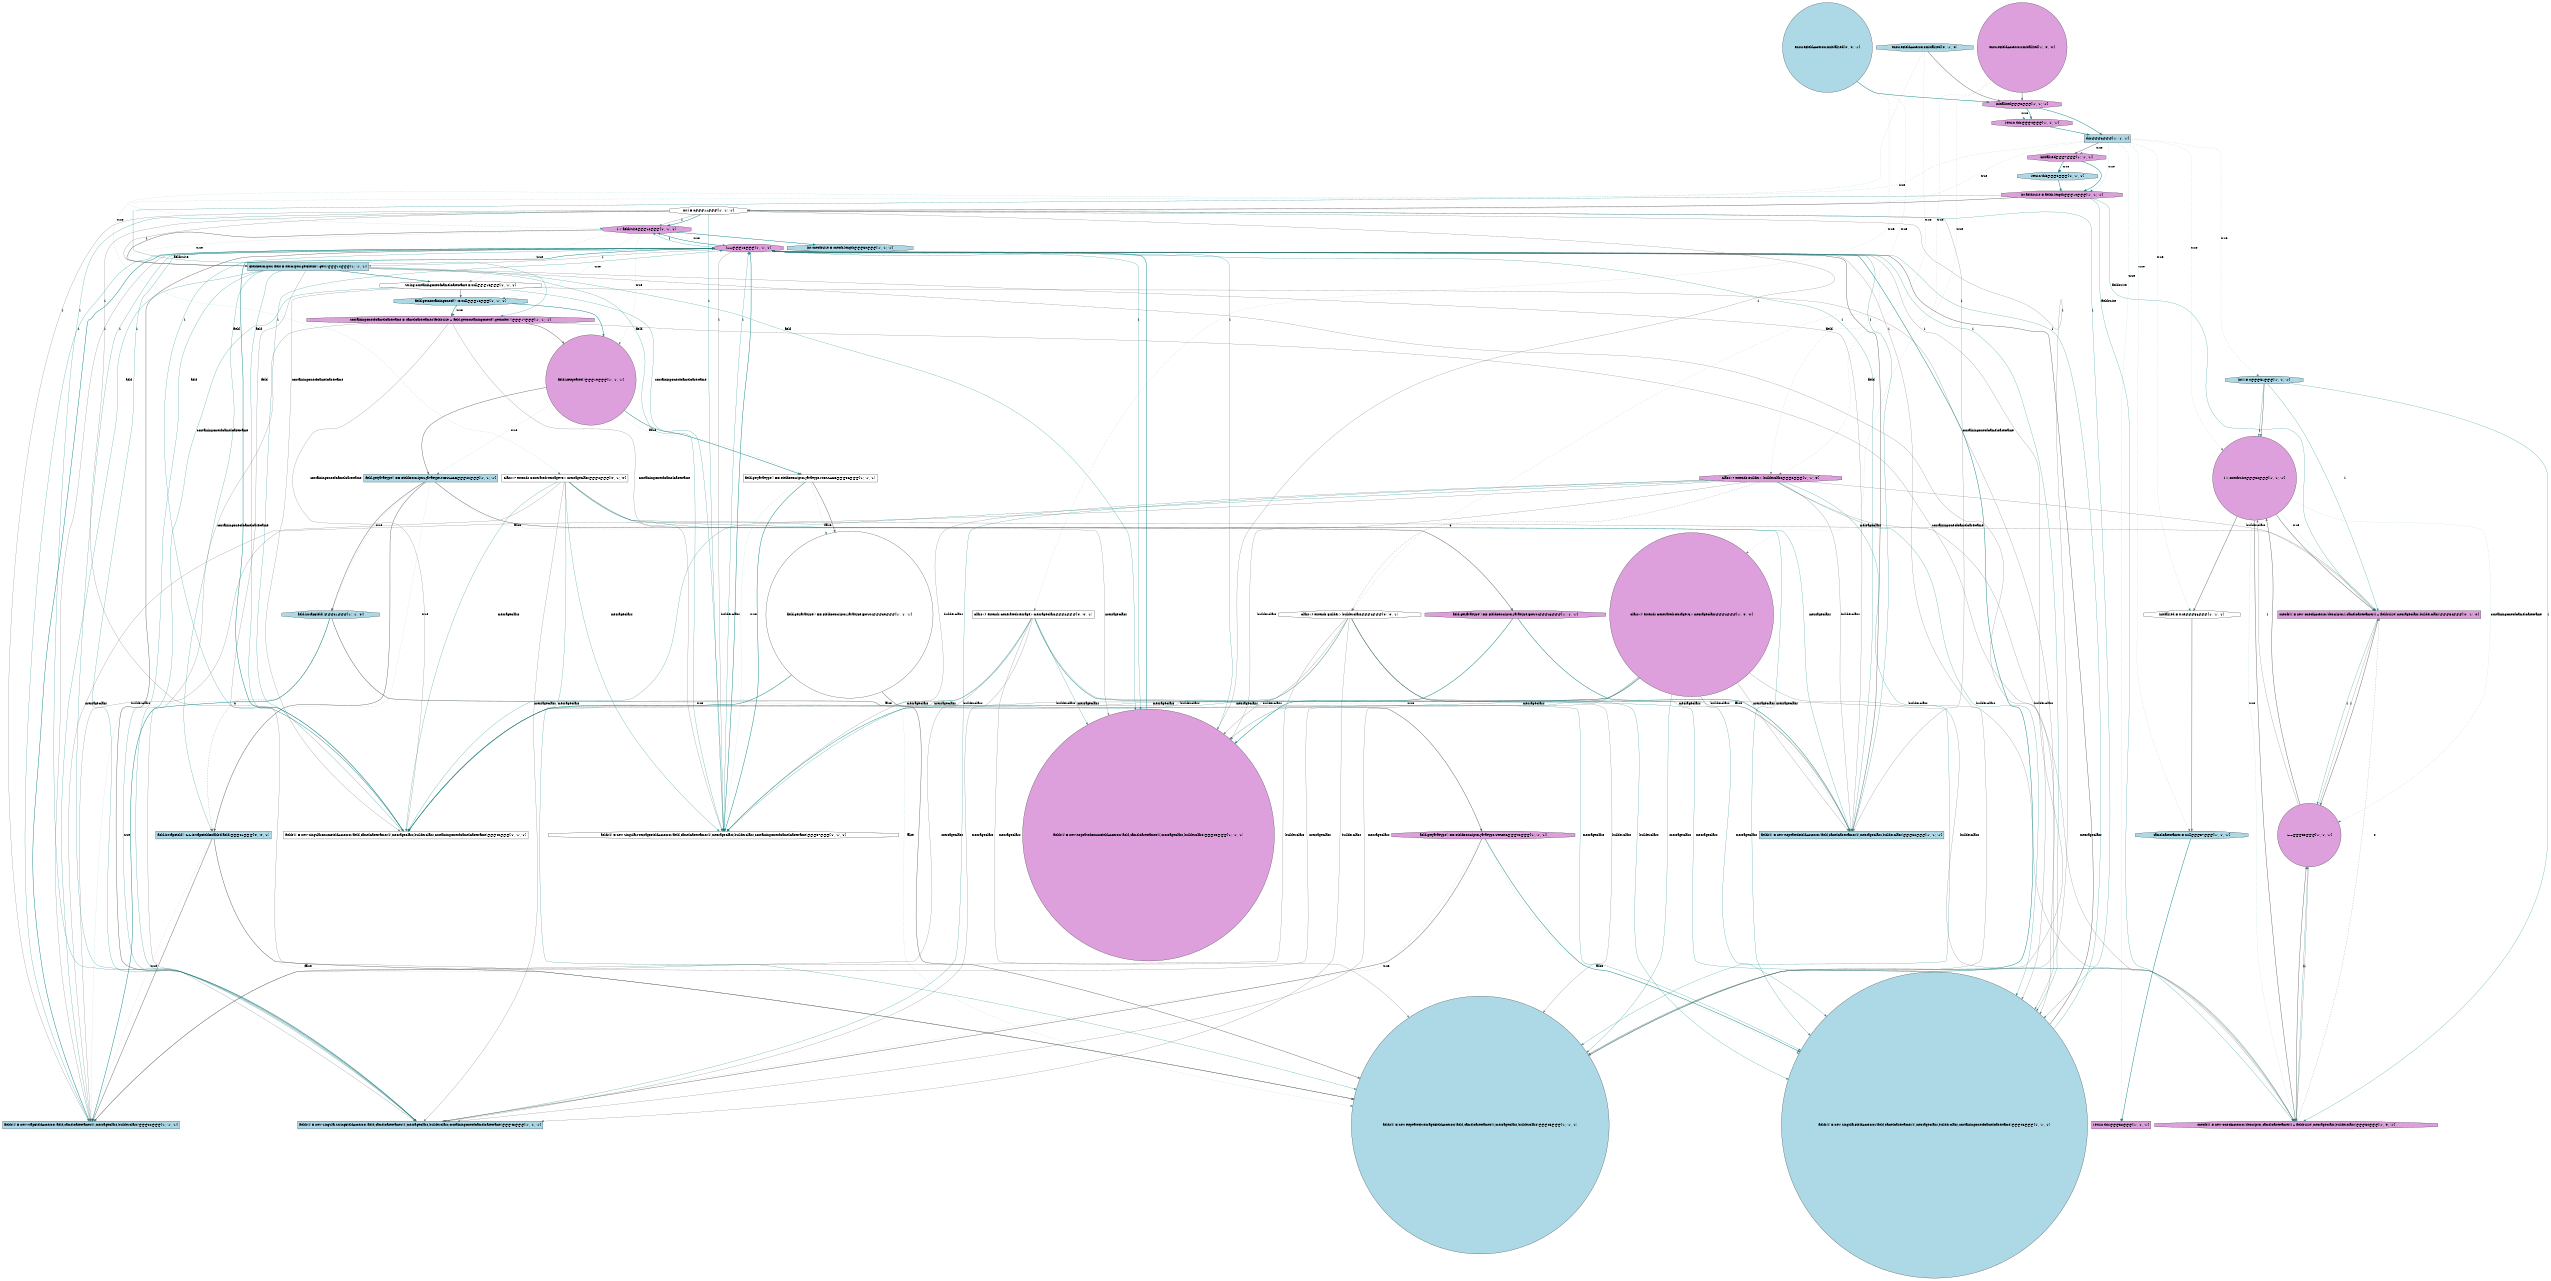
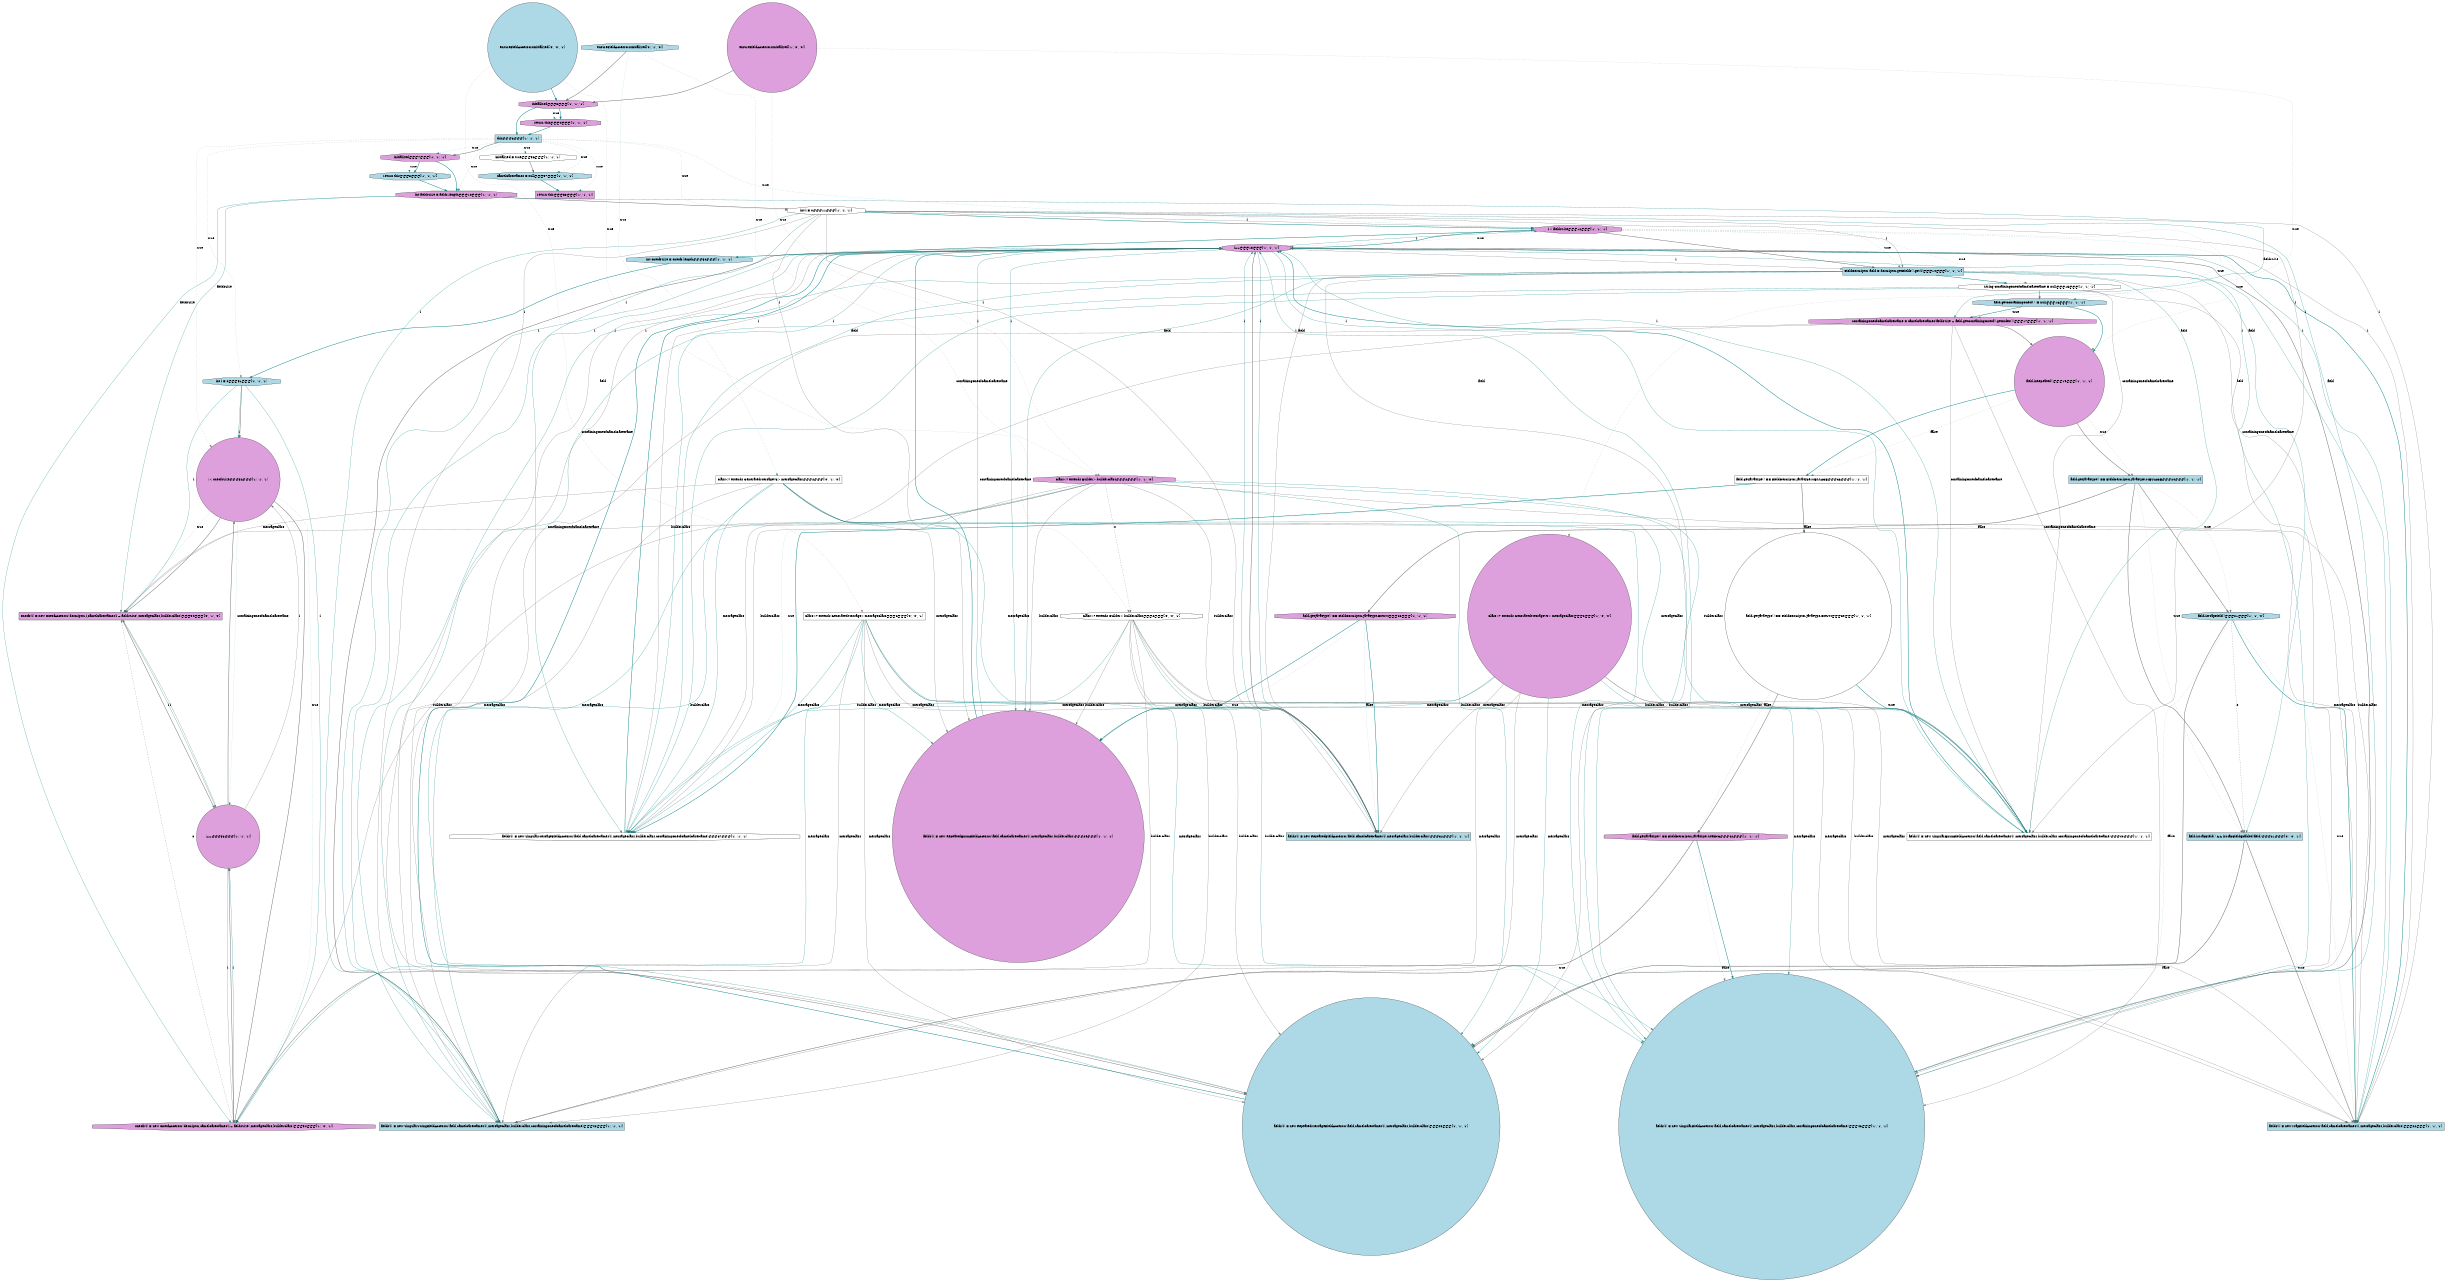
  digraph {
    node [fillcolor=plum shape=octagon style=filled]
    edge [color=gray40 style=solid]
    n1 [label="return this@@@58@@@['1', '1', '1']" shape=box]
    n2 [label="oneofs(i( = new OneofAccessor(descriptor,i,camelCaseNames(i + fieldsSize(,messageClass,builderClass)@@@54@@@['0', '1', '0']" shape=box]
    n3 [label="i++@@@53@@@['1', '1', '1']" shape=circle]
    n4 [label="oneofs(i( = new OneofAccessor(descriptor,camelCaseNames(i + fieldsSize(,messageClass,builderClass)@@@54@@@['1', '0', '1']"]
    n5 [label="i < oneofsSize@@@52@@@['1', '1', '1']" shape=circle]
    n6 [label="Class<? extends GeneratedMessageV3> messageClass@@@2@@@['1', '0', '0']" shape=circle]
    n7 [fillcolor=white label="fields(i( = new SingularEnumFieldAccessor(field,camelCaseNames(i(,messageClass,builderClass,containingOneofCamelCaseName)@@@40@@@['1', '1', '1']" shape=box]
    n8 [fillcolor=lightblue label="fields(i( = new MapFieldAccessor(field,camelCaseNames(i(,messageClass,builderClass)@@@22@@@['1', '1', '1']" shape=box]
    n9 [fillcolor=white label="fields(i( = new SingularMessageFieldAccessor(field,camelCaseNames(i(,messageClass,builderClass,containingOneofCamelCaseName)@@@37@@@['1', '1', '1']"]
    n10 [label="fields(i( = new RepeatedEnumFieldAccessor(field,camelCaseNames(i(,messageClass,builderClass)@@@29@@@['1', '1', '1']" shape=circle]
    n11 [fillcolor=lightblue label="fields(i( = new SingularStringFieldAccessor(field,camelCaseNames(i(,messageClass,builderClass,containingOneofCamelCaseName)@@@43@@@['1', '1', '1']" shape=box]
    n12 [fillcolor=lightblue label="fields(i( = new RepeatedMessageFieldAccessor(field,camelCaseNames(i(,messageClass,builderClass)@@@25@@@['1', '1', '1']" shape=circle]
    n13 [fillcolor=lightblue label="fields(i( = new RepeatedFieldAccessor(field,camelCaseNames(i(,messageClass,builderClass)@@@32@@@['1', '1', '1']" shape=box]
    n14 [fillcolor=lightblue label="fields(i( = new SingularFieldAccessor(field,camelCaseNames(i(,messageClass,builderClass,containingOneofCamelCaseName)@@@46@@@['1', '1', '1']" shape=circle]
    n15 [label="i++@@@13@@@['1', '1', '1']"]
    n16 [label="i < fieldsSize@@@12@@@['1', '1', '1']"]
    n17 [fillcolor=lightblue label="FieldDescriptor field = descriptor.getFields().get(i)@@@14@@@['1', '1', '1']" shape=box]
    n18 [fillcolor=lightblue label="ensureFieldAccessorsInitialized['0', '1', '0']"]
    n19 [label="Class<? extends Builder> builderClass@@@2@@@['1', '1', '0']"]
    n20 [label="initialized@@@3@@@['1', '1', '1']"]
    n21 [fillcolor=white label="Class<? extends GeneratedMessageV3> messageClass@@@2@@@['0', '1', '0']" shape=box]
    n22 [fillcolor=white label="Class<? extends Builder> builderClass@@@2@@@['0', '0', '1']"]
    n23 [label="return this@@@4@@@['1', '1', '1']"]
    n24 [fillcolor=lightblue label="this@@@6@@@['1', '1', '1']" shape=box]
    n25 [label="field.getJavaType() == FieldDescriptor.JavaType.STRING@@@42@@@['1', '1', '1']"]
    n26 [label="field.isRepeated()@@@19@@@['1', '1', '1']" shape=circle]
    n27 [fillcolor=white label="String containingOneofCamelCaseName = null@@@15@@@['1', '1', '1']"]
    n28 [fillcolor=lightblue label="int oneofsSize = oneofs.length@@@50@@@['1', '1', '1']"]
    n29 [fillcolor=lightblue label="field.getContainingOneof() != null@@@16@@@['1', '1', '1']"]
    n30 [fillcolor=lightblue label="field.getJavaType() == FieldDescriptor.JavaType.MESSAGE@@@20@@@['1', '1', '1']" shape=box]
    n31 [fillcolor=white label="field.getJavaType() == FieldDescriptor.JavaType.MESSAGE@@@36@@@['1', '1', '1']" shape=box]
    n32 [fillcolor=lightblue label="field.isMapField() && isMapFieldEnabled(field)@@@21@@@['0', '0', '1']" shape=box]
    n33 [fillcolor=lightblue label="int i = 0@@@51@@@['1', '1', '1']"]
    n34 [label="containingOneofCamelCaseName = camelCaseNames(fieldsSize + field.getContainingOneof().getIndex()(@@@17@@@['1', '1', '1']"]
    n35 [fillcolor=white label="int i = 0@@@11@@@['1', '1', '1']"]
    n36 [fillcolor=white label="initialized = true@@@56@@@['1', '1', '1']"]
    n37 [label="initialized@@@7@@@['1', '1', '1']"]
    n38 [fillcolor=lightblue label="camelCaseNames = null@@@57@@@['1', '1', '1']"]
    n39 [label="int fieldsSize = fields.length@@@10@@@['1', '1', '1']"]
    n40 [fillcolor=lightblue label="return this@@@8@@@['1', '1', '1']"]
    n41 [fillcolor=white label="field.getJavaType() == FieldDescriptor.JavaType.ENUM@@@39@@@['1', '1', '1']" shape=circle]
    n42 [fillcolor=lightblue label="ensureFieldAccessorsInitialized['0', '0', '1']" shape=circle]
    n43 [fillcolor=white label="Class<? extends GeneratedMessage> messageClass@@@2@@@['0', '0', '1']" shape=box]
    n44 [label="field.getJavaType() == FieldDescriptor.JavaType.ENUM@@@28@@@['1', '1', '1']"]
    n45 [fillcolor=lightblue label="field.isMapField()@@@21@@@['1', '1', '0']"]
    n46 [label="ensureFieldAccessorsInitialized['1', '0', '0']" shape=circle]
    n2 -> n3 [style=bold]
    n2 -> n3 [color=teal label=i]
    n3 -> n2 [label=i]
    n3 -> n4 [label=i]
    n3 -> n5 [label=i]
    n3 -> n5 [style=bold]
    n4 -> n2 [label=0 style=dashed]
    n4 -> n3 [style=bold]
    n4 -> n3 [color=teal label=i]
    n5 -> n2 [style=bold]
    n5 -> n2 [color=teal label=true style=dotted]
    n5 -> n3 [color=teal label=containingOneofCamelCaseName style=dotted]
    n5 -> n4 [color=teal label=true style=dotted]
    n5 -> n4 [style=bold]
-   n5 -> n36 [style=bold]
    n6 -> n4 [label=messageClass]
    n6 -> n7 [label=messageClass]
    n6 -> n8 [label=messageClass]
    n6 -> n9 [color=teal label=messageClass]
    n6 -> n10 [color=teal label=messageClass]
    n6 -> n11 [label=messageClass]
    n6 -> n12 [color=teal label=messageClass]
    n6 -> n13 [label=messageClass]
    n6 -> n14 [color=teal label=messageClass]
    n7 -> n15 [color=teal style=bold]
    n7 -> n15 [color=teal label=i]
    n8 -> n15 [color=teal style=bold]
    n8 -> n15 [label=i]
    n9 -> n15 [color=teal label=i]
    n9 -> n15 [color=teal style=bold]
    n10 -> n15 [color=teal style=bold]
    n10 -> n15 [color=teal label=i]
    n11 -> n15 [color=teal label=i]
    n11 -> n15 [style=bold]
    n12 -> n15 [color=teal style=bold]
    n12 -> n15 [label=i]
    n13 -> n15 [style=bold]
    n13 -> n15 [color=teal label=i]
    n14 -> n15 [style=bold]
    n14 -> n15 [color=teal label=i]
    n15 -> n7 [color=teal label=i]
    n15 -> n8 [color=teal label=i]
    n15 -> n9 [label=i]
    n15 -> n10 [color=teal label=i]
    n15 -> n11 [color=teal label=i]
    n15 -> n12 [label=i]
    n15 -> n13 [color=teal label=i]
    n15 -> n14 [color=teal label=i]
    n15 -> n16 [color=teal label=i]
    n15 -> n16 [color=teal style=bold]
    n15 -> n17 [label=i]
    n16 -> n15 [label=true style=dotted]
    n16 -> n17 [label=true style=dotted]
    n16 -> n17 [style=bold]
    n16 -> n26 [label=true style=dotted]
    n16 -> n27 [label=true style=dotted]
    n16 -> n28 [color=teal style=bold]
    n16 -> n29 [color=teal label=true style=dotted]
    n17 -> n7 [color=teal label=field]
    n17 -> n8 [color=teal label=field]
    n17 -> n9 [color=teal label=field]
    n17 -> n10 [color=teal label=field]
    n17 -> n11 [color=teal label=field]
    n17 -> n12 [label=field]
    n17 -> n13 [label=field]
    n17 -> n14 [label=field]
    n17 -> n27 [color=teal style=bold]
    n17 -> n32 [color=teal label=field]
    n18 -> n19 [label=true style=dotted]
    n18 -> n20 [style=bold]
    n18 -> n21 [color=teal label=true style=dotted]
    n19 -> n2 [label=builderClass]
    n19 -> n4 [label=builderClass]
    n19 -> n7 [color=teal label=builderClass]
    n19 -> n8 [label=builderClass]
    n19 -> n9 [label=builderClass]
    n19 -> n10 [label=builderClass]
    n19 -> n11 [color=teal label=builderClass]
    n19 -> n12 [color=teal label=builderClass]
    n19 -> n13 [label=builderClass]
    n19 -> n14 [color=teal label=builderClass]
    n19 -> n22 [label=0 style=dashed]
    n20 -> n23 [color=teal style=bold]
    n20 -> n23 [color=teal label=true style=dotted]
    n20 -> n24 [color=teal style=bold]
    n21 -> n2 [label=messageClass]
    n21 -> n7 [color=teal label=messageClass]
    n21 -> n8 [label=messageClass]
    n21 -> n9 [color=teal label=messageClass]
    n21 -> n10 [label=messageClass]
    n21 -> n11 [label=messageClass]
    n21 -> n12 [color=teal label=messageClass]
    n21 -> n13 [color=teal label=messageClass]
    n21 -> n14 [color=teal label=messageClass]
    n22 -> n4 [label=builderClass]
    n22 -> n7 [label=builderClass]
    n22 -> n8 [label=builderClass]
    n22 -> n9 [color=teal label=builderClass]
    n22 -> n10 [label=builderClass]
    n22 -> n11 [label=builderClass]
    n22 -> n12 [label=builderClass]
    n22 -> n13 [label=builderClass]
    n22 -> n14 [color=teal label=builderClass]
    n23 -> n24 [color=teal style=bold]
    n24 -> n1 [color=teal label=true style=dotted]
    n24 -> n5 [label=true style=dotted]
    n24 -> n16 [color=teal label=true style=dotted]
    n24 -> n33 [label=true style=dotted]
    n24 -> n35 [label=true style=dotted]
    n24 -> n36 [color=teal label=true style=dotted]
    n24 -> n37 [style=bold]
    n24 -> n37 [color=teal label=true style=dotted]
    n24 -> n38 [color=teal label=true style=dotted]
    n24 -> n39 [color=teal label=true style=dotted]
    n25 -> n11 [style=bold]
    n25 -> n11 [label=true style=dotted]
    n25 -> n14 [color=teal style=bold]
    n25 -> n14 [label=false style=dotted]
    n26 -> n30 [style=bold]
    n26 -> n30 [label=true style=dotted]
    n26 -> n31 [color=teal style=bold]
    n26 -> n31 [label=false style=dotted]
    n27 -> n7 [label=containingOneofCamelCaseName]
    n27 -> n9 [color=teal label=containingOneofCamelCaseName]
    n27 -> n11 [color=teal label=containingOneofCamelCaseName]
    n27 -> n14 [label=containingOneofCamelCaseName]
    n27 -> n29 [style=bold]
+   n28 -> n33 [color=teal style=bold]
    n29 -> n26 [color=teal style=bold]
    n29 -> n34 [color=teal style=bold]
    n29 -> n34 [label=true style=dotted]
    n30 -> n32 [style=bold]
    n30 -> n32 [label=true style=dotted]
    n30 -> n44 [style=bold]
    n30 -> n44 [label=false style=dotted]
    n30 -> n45 [label=true style=dotted]
    n30 -> n45 [style=bold]
    n31 -> n9 [color=teal label=true style=dotted]
    n31 -> n9 [color=teal style=bold]
    n31 -> n41 [color=teal label=false style=dotted]
    n31 -> n41 [style=bold]
    n32 -> n8 [style=bold]
    n32 -> n8 [label=true style=dotted]
    n32 -> n12 [color=teal label=false style=dotted]
    n32 -> n12 [style=bold]
    n33 -> n2 [color=teal label=i]
    n33 -> n4 [color=teal label=i]
    n33 -> n5 [color=teal label=i]
    n33 -> n5 [style=bold]
    n34 -> n7 [label=containingOneofCamelCaseName]
    n34 -> n9 [label=containingOneofCamelCaseName]
    n34 -> n11 [label=containingOneofCamelCaseName]
    n34 -> n14 [label=containingOneofCamelCaseName]
    n34 -> n26 [style=bold]
    n35 -> n7 [label=i]
    n35 -> n8 [label=i]
    n35 -> n9 [color=teal label=i]
    n35 -> n10 [label=i]
    n35 -> n11 [color=teal label=i]
    n35 -> n12 [label=i]
    n35 -> n13 [label=i]
    n35 -> n14 [color=teal label=i]
    n35 -> n16 [label=i]
    n35 -> n16 [color=teal style=bold]
    n35 -> n17 [label=i]
    n36 -> n38 [style=bold]
    n37 -> n39 [color=teal style=bold]
    n37 -> n40 [color=teal label=true style=dotted]
    n37 -> n40 [color=teal style=bold]
    n38 -> n1 [color=teal style=bold]
    n39 -> n2 [color=teal label=fieldsSize]
    n39 -> n4 [color=teal label=fieldsSize]
    n39 -> n34 [color=teal label=fieldsSize]
    n39 -> n35 [style=bold]
    n40 -> n39 [color=teal style=bold]
    n41 -> n7 [label=true style=dotted]
    n41 -> n7 [color=teal style=bold]
    n41 -> n25 [label=false style=dotted]
    n41 -> n25 [style=bold]
    n42 -> n20 [color=teal style=bold]
    n42 -> n22 [label=true style=dotted]
    n42 -> n43 [label=true style=dotted]
    n43 -> n4 [color=teal label=messageClass]
    n43 -> n7 [color=teal label=messageClass]
    n43 -> n8 [label=messageClass]
    n43 -> n9 [color=teal label=messageClass]
    n43 -> n10 [color=teal label=messageClass]
    n43 -> n11 [label=messageClass]
    n43 -> n12 [label=messageClass]
    n43 -> n13 [label=messageClass]
    n43 -> n14 [color=teal label=messageClass]
    n44 -> n10 [label=true style=dotted]
    n44 -> n10 [color=teal style=bold]
    n44 -> n13 [color=teal style=bold]
    n44 -> n13 [label=false style=dotted]
    n45 -> n8 [color=teal label=true style=dotted]
    n45 -> n8 [color=teal style=bold]
    n45 -> n12 [style=bold]
    n45 -> n12 [color=teal label=false style=dotted]
    n45 -> n32 [label=0 style=dashed]
    n46 -> n6 [label=true style=dotted]
    n46 -> n19 [label=true style=dotted]
    n46 -> n20 [style=bold]
  }
